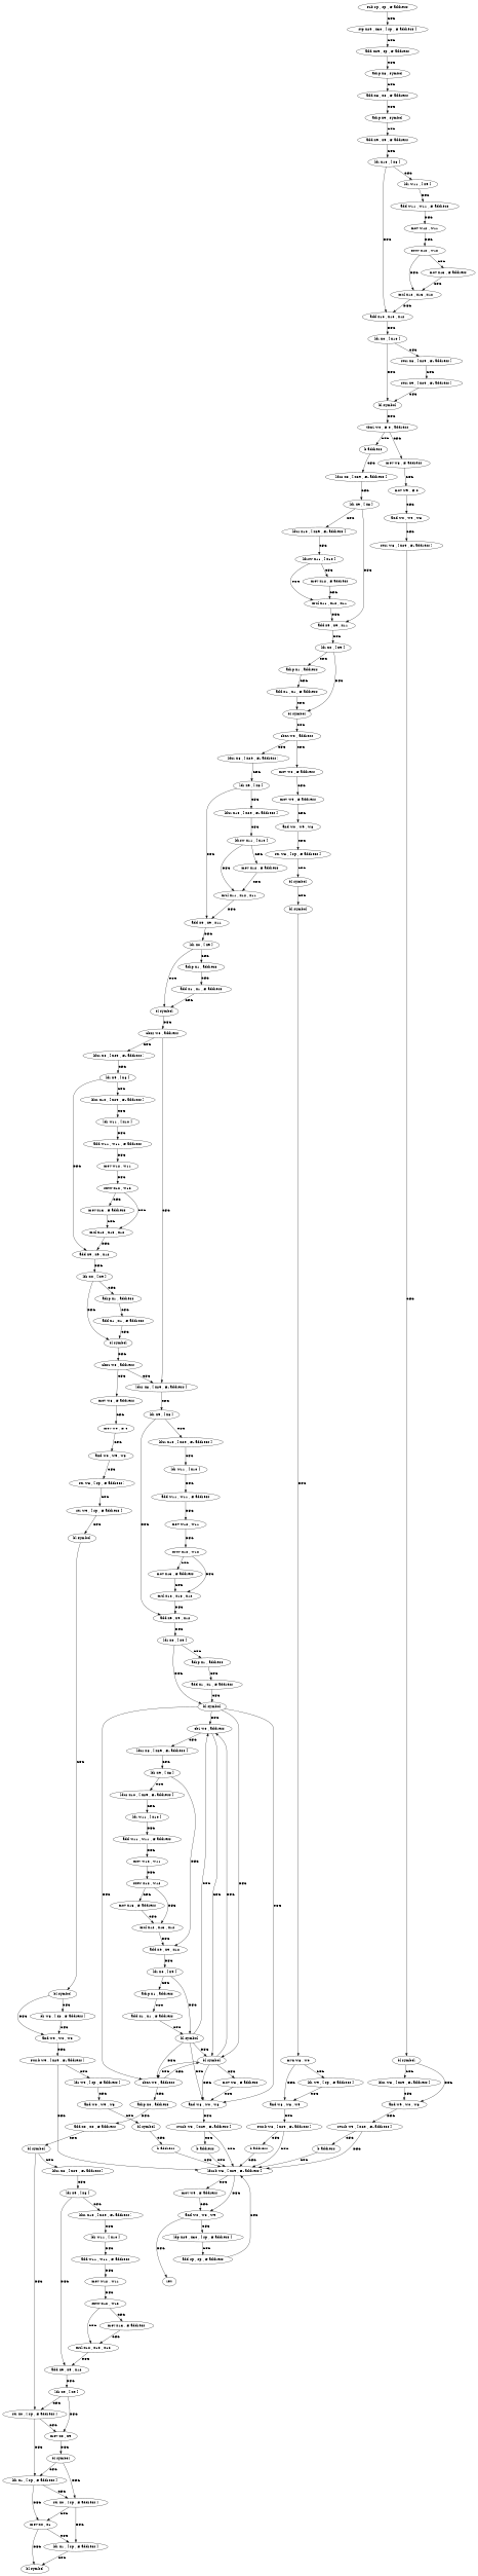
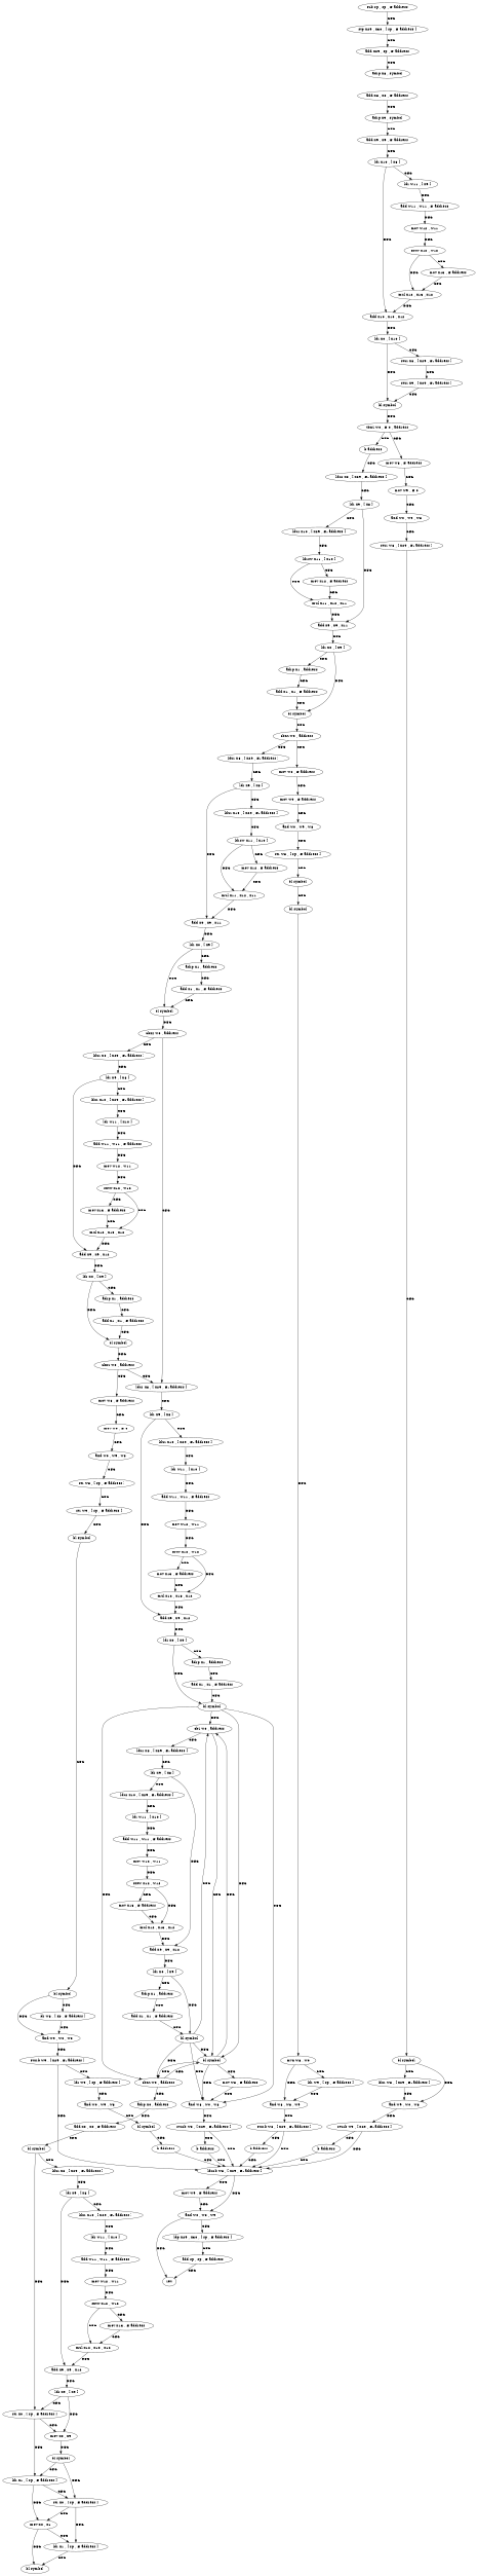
  digraph {
    n1 [label="sub sp , sp , # address"]
    n2 [label="stp x29 , x30 , [ sp , # address ]"]
    n3 [label="add x29 , sp , # address"]
    n4 [label="adrp x8 , symbol"]
    n5 [label="add x8 , x8 , # address"]
    n6 [label="adrp x9 , symbol"]
    n7 [label="add x9 , x9 , # address"]
    n8 [label="ldr x10 , [ x8 ]"]
    n9 [label="ldr w11 , [ x9 ]"]
    n10 [label="add x10 , x10 , x12"]
    n11 [label="add w11 , w11 , # address"]
    n12 [label="ldr x0 , [ x10 ]"]
    n13 [label="mov w12 , w11"]
    n14 [label="sxtw x12 , w12"]
    n15 [label="mov x13 , # address"]
    n16 [label="mul x12 , x13 , x12"]
    n17 [label="stur x8 , [ x29 , #- address ]"]
    n18 [label="bl symbol"]
    n19 [label="stur x9 , [ x29 , #- address ]"]
    n20 [label="tbnz w0 , # 0 , address"]
    n21 [label="mov w8 , # address"]
    n22 [label="b address"]
    n23 [label="mov w9 , # 0"]
    n24 [label="ldur x8 , [ x29 , #- address ]"]
    n25 [label="and w0 , w9 , w8"]
    n26 [label="ldr x9 , [ x8 ]"]
    n27 [label="stur w8 , [ x29 , #- address ]"]
    n28 [label="bl symbol"]
    n29 [label="ldur w8 , [ x29 , #- address ]"]
    n30 [label="and w9 , w0 , w8"]
    n31 [label="sturb w9 , [ x29 , #- address ]"]
    n32 [label="b address"]
    n33 [label="ldurb w8 , [ x29 , #- address ]"]
    n34 [label="mov w9 , # address"]
    n35 [label="and w0 , w8 , w9"]
    n36 [label="ldp x29 , x30 , [ sp , # address ]"]
    n37 [label=ret]
    n38 [label="ldur x10 , [ x29 , #- address ]"]
    n39 [label="add x9 , x9 , x11"]
    n40 [label="add sp , sp , # address"]
    n41 [label="ldrsw x11 , [ x10 ]"]
    n42 [label="ldr x0 , [ x9 ]"]
    n43 [label="mov x12 , # address"]
    n44 [label="mul x11 , x12 , x11"]
    n45 [label="adrp x1 , address"]
    n46 [label="bl symbol"]
    n47 [label="add x1 , x1 , # address"]
    n48 [label="cbnz w0 , address"]
    n49 [label="ldur x8 , [ x29 , #- address ]"]
    n50 [label="mov w8 , # address"]
    n51 [label="ldr x9 , [ x8 ]"]
    n52 [label="mov w9 , # address"]
    n53 [label="ldur x10 , [ x29 , #- address ]"]
    n54 [label="add x9 , x9 , x11"]
    n55 [label="and w0 , w9 , w8"]
    n56 [label="ldrsw x11 , [ x10 ]"]
    n57 [label="ldr x0 , [ x9 ]"]
    n58 [label="mov x12 , # address"]
    n59 [label="mul x11 , x12 , x11"]
    n60 [label="adrp x1 , address"]
    n61 [label="bl symbol"]
    n62 [label="add x1 , x1 , # address"]
    n63 [label="cbnz w0 , address"]
    n64 [label="ldur x8 , [ x29 , #- address ]"]
    n65 [label="ldur x8 , [ x29 , #- address ]"]
    n66 [label="ldr x9 , [ x8 ]"]
    n67 [label="ldr x9 , [ x8 ]"]
    n68 [label="ldur x10 , [ x29 , #- address ]"]
    n69 [label="add x9 , x9 , x12"]
    n70 [label="ldur x10 , [ x29 , #- address ]"]
    n71 [label="add x9 , x9 , x12"]
    n72 [label="str w8 , [ sp , # address ]"]
    n73 [label="bl symbol"]
    n74 [label="bl symbol"]
    n75 [label="mvn w8 , w0"]
    n76 [label="ldr w9 , [ sp , # address ]"]
    n77 [label="and w8 , w8 , w9"]
    n78 [label="sturb w8 , [ x29 , #- address ]"]
    n79 [label="b address"]
    n80 [label="ldr w11 , [ x10 ]"]
    n81 [label="ldr x0 , [ x9 ]"]
    n82 [label="add w11 , w11 , # address"]
    n83 [label="mov w12 , w11"]
    n84 [label="sxtw x12 , w12"]
    n85 [label="mov x13 , # address"]
    n86 [label="mul x12 , x13 , x12"]
    n87 [label="adrp x1 , address"]
    n88 [label="bl symbol"]
    n89 [label="add x1 , x1 , # address"]
    n90 [label="cbz w0 , address"]
    n91 [label="bl symbol"]
    n92 [label="and w8 , w0 , w8"]
    n93 [label="cbnz w0 , address"]
    n94 [label="ldur x8 , [ x29 , #- address ]"]
    n95 [label="mov w8 , # address"]
    n96 [label="sturb w8 , [ x29 , #- address ]"]
    n97 [label="adrp x0 , address"]
    n98 [label="ldr x9 , [ x8 ]"]
    n99 [label="ldur x10 , [ x29 , #- address ]"]
    n100 [label="add x9 , x9 , x12"]
    n101 [label="ldr w11 , [ x10 ]"]
    n102 [label="ldr x0 , [ x9 ]"]
    n103 [label="add w11 , w11 , # address"]
    n104 [label="mov w12 , w11"]
    n105 [label="sxtw x12 , w12"]
    n106 [label="mov x13 , # address"]
    n107 [label="mul x12 , x13 , x12"]
    n108 [label="adrp x1 , address"]
    n109 [label="bl symbol"]
    n110 [label="add x1 , x1 , # address"]
    n111 [label="cbnz w0 , address"]
    n112 [label="mov w8 , # address"]
    n113 [label="mov w9 , # 0"]
    n114 [label="and w0 , w9 , w8"]
    n115 [label="b address"]
    n116 [label="ldr w11 , [ x10 ]"]
    n117 [label="ldr x0 , [ x9 ]"]
    n118 [label="add w11 , w11 , # address"]
    n119 [label="mov w12 , w11"]
    n120 [label="sxtw x12 , w12"]
    n121 [label="mov x13 , # address"]
    n122 [label="mul x12 , x13 , x12"]
    n123 [label="adrp x1 , address"]
    n124 [label="bl symbol"]
    n125 [label="add x1 , x1 , # address"]
    n126 [label="add x0 , x0 , # address"]
    n127 [label="bl symbol"]
    n128 [label="str w8 , [ sp , # address ]"]
    n129 [label="str w9 , [ sp , # address ]"]
    n130 [label="bl symbol"]
    n131 [label="bl symbol"]
    n132 [label="ldr w8 , [ sp , # address ]"]
    n133 [label="and w9 , w0 , w8"]
    n134 [label="sturb w9 , [ x29 , #- address ]"]
    n135 [label="ldr w9 , [ sp , # address ]"]
    n136 [label="and w0 , w9 , w8"]
    n137 [label="bl symbol"]
    n138 [label="b address"]
    n139 [label="ldur x8 , [ x29 , #- address ]"]
    n140 [label="str x0 , [ sp , # address ]"]
    n141 [label="ldr x9 , [ x8 ]"]
    n142 [label="mov x0 , x9"]
    n143 [label="ldr x1 , [ sp , # address ]"]
    n144 [label="ldur x10 , [ x29 , #- address ]"]
    n145 [label="add x9 , x9 , x12"]
    n146 [label="ldr w11 , [ x10 ]"]
    n147 [label="ldr x9 , [ x9 ]"]
    n148 [label="add w11 , w11 , # address"]
    n149 [label="mov w12 , w11"]
    n150 [label="sxtw x12 , w12"]
    n151 [label="mov x13 , # address"]
    n152 [label="mul x12 , x13 , x12"]
    n153 [label="bl symbol"]
    n154 [label="str x0 , [ sp , # address ]"]
    n155 [label="mov x0 , x1"]
    n156 [label="ldr x1 , [ sp , # address ]"]
    n157 [label="bl symbol"]
    n1 -> n2 [label=CFG]
    n2 -> n3 [label=CFG]
    n3 -> n4 [label=CFG]
-   n4 -> n5 [label=CFG]
    n5 -> n6 [label=CFG]
    n6 -> n7 [label=CFG]
    n7 -> n8 [label=CFG]
    n8 -> n9 [label=CFG]
    n8 -> n10 [label=DFG]
    n9 -> n11 [label=DFG]
    n10 -> n12 [label=DFG]
    n11 -> n13 [label=DFG]
    n12 -> n17 [label=CFG]
    n12 -> n18 [label=DFG]
    n13 -> n14 [label=DFG]
    n14 -> n15 [label=CFG]
    n14 -> n16 [label=DFG]
    n15 -> n16 [label=CFG]
    n16 -> n10 [label=DFG]
    n17 -> n19 [label=CFG]
    n18 -> n20 [label=DFG]
    n19 -> n18 [label=CFG]
    n20 -> n21 [label=CFG]
    n20 -> n22 [label=CFG]
    n21 -> n23 [label=CFG]
    n22 -> n24 [label=CFG]
    n23 -> n25 [label=CFG]
    n24 -> n26 [label=CFG]
    n25 -> n27 [label=CFG]
    n26 -> n38 [label=CFG]
    n26 -> n39 [label=DFG]
    n27 -> n28 [label=CFG]
    n28 -> n29 [label=CFG]
    n28 -> n30 [label=DFG]
    n29 -> n30 [label=CFG]
    n30 -> n31 [label=DFG]
    n31 -> n32 [label=CFG]
    n31 -> n33 [label=DFG]
    n32 -> n33 [label=CFG]
    n33 -> n34 [label=CFG]
    n33 -> n35 [label=DFG]
    n34 -> n35 [label=CFG]
    n35 -> n36 [label=CFG]
    n35 -> n37 [label=DFG]
    n36 -> n40 [label=CFG]
    n38 -> n41 [label=CFG]
    n39 -> n42 [label=DFG]
-   n40 -> n33 [label=CFG]
+   n40 -> n37 [label=CFG]
    n41 -> n43 [label=CFG]
    n41 -> n44 [label=DFG]
    n42 -> n45 [label=CFG]
    n42 -> n46 [label=DFG]
    n43 -> n44 [label=CFG]
    n44 -> n39 [label=DFG]
    n45 -> n47 [label=CFG]
    n46 -> n48 [label=DFG]
    n47 -> n46 [label=CFG]
    n48 -> n49 [label=CFG]
    n48 -> n50 [label=CFG]
    n49 -> n51 [label=CFG]
    n50 -> n52 [label=CFG]
    n51 -> n53 [label=CFG]
    n51 -> n54 [label=DFG]
    n52 -> n55 [label=CFG]
    n53 -> n56 [label=CFG]
    n54 -> n57 [label=DFG]
    n55 -> n72 [label=CFG]
    n56 -> n58 [label=CFG]
    n56 -> n59 [label=DFG]
    n57 -> n60 [label=CFG]
    n57 -> n61 [label=DFG]
    n58 -> n59 [label=CFG]
    n59 -> n54 [label=DFG]
    n60 -> n62 [label=CFG]
    n61 -> n63 [label=DFG]
    n62 -> n61 [label=CFG]
    n63 -> n64 [label=CFG]
    n63 -> n65 [label=CFG]
    n64 -> n66 [label=CFG]
    n65 -> n67 [label=CFG]
    n66 -> n68 [label=CFG]
    n66 -> n69 [label=DFG]
    n67 -> n70 [label=CFG]
    n67 -> n71 [label=DFG]
    n68 -> n80 [label=CFG]
    n69 -> n81 [label=DFG]
    n70 -> n101 [label=CFG]
    n71 -> n102 [label=DFG]
    n72 -> n73 [label=CFG]
    n73 -> n74 [label=CFG]
    n74 -> n75 [label=DFG]
    n75 -> n76 [label=CFG]
    n75 -> n77 [label=DFG]
    n76 -> n77 [label=CFG]
    n77 -> n78 [label=DFG]
    n78 -> n33 [label=DFG]
    n78 -> n79 [label=CFG]
    n79 -> n33 [label=CFG]
    n80 -> n82 [label=DFG]
    n81 -> n87 [label=CFG]
    n81 -> n88 [label=DFG]
    n82 -> n83 [label=DFG]
    n83 -> n84 [label=DFG]
    n84 -> n85 [label=CFG]
    n84 -> n86 [label=DFG]
    n85 -> n86 [label=CFG]
    n86 -> n69 [label=DFG]
    n87 -> n89 [label=CFG]
    n88 -> n90 [label=DFG]
    n88 -> n91 [label=DFG]
    n88 -> n92 [label=DFG]
    n88 -> n93 [label=DFG]
    n89 -> n88 [label=CFG]
    n90 -> n91 [label=CFG]
    n90 -> n94 [label=CFG]
    n91 -> n90 [label=DFG]
    n91 -> n92 [label=DFG]
    n91 -> n93 [label=DFG]
    n91 -> n95 [label=CFG]
    n92 -> n96 [label=DFG]
    n93 -> n91 [label=CFG]
    n93 -> n97 [label=CFG]
    n94 -> n98 [label=CFG]
    n95 -> n92 [label=CFG]
    n96 -> n33 [label=DFG]
    n96 -> n115 [label=CFG]
    n97 -> n126 [label=DFG]
    n98 -> n99 [label=CFG]
    n98 -> n100 [label=DFG]
    n99 -> n116 [label=CFG]
    n100 -> n117 [label=DFG]
    n101 -> n103 [label=DFG]
    n102 -> n108 [label=CFG]
    n102 -> n109 [label=DFG]
    n103 -> n104 [label=DFG]
    n104 -> n105 [label=DFG]
    n105 -> n106 [label=CFG]
    n105 -> n107 [label=DFG]
    n106 -> n107 [label=CFG]
    n107 -> n71 [label=DFG]
    n108 -> n110 [label=CFG]
    n109 -> n111 [label=DFG]
    n110 -> n109 [label=CFG]
    n111 -> n64 [label=CFG]
    n111 -> n112 [label=CFG]
    n112 -> n113 [label=CFG]
    n113 -> n114 [label=CFG]
    n114 -> n128 [label=CFG]
    n115 -> n33 [label=CFG]
    n116 -> n118 [label=DFG]
    n117 -> n123 [label=CFG]
    n117 -> n124 [label=DFG]
    n118 -> n119 [label=DFG]
    n119 -> n120 [label=DFG]
    n120 -> n121 [label=CFG]
    n120 -> n122 [label=DFG]
    n121 -> n122 [label=CFG]
    n122 -> n100 [label=DFG]
    n123 -> n125 [label=CFG]
    n124 -> n90 [label=DFG]
    n124 -> n91 [label=DFG]
    n124 -> n92 [label=DFG]
    n124 -> n93 [label=DFG]
    n125 -> n124 [label=CFG]
    n126 -> n127 [label=CFG]
    n127 -> n139 [label=CFG]
    n127 -> n140 [label=DFG]
    n128 -> n129 [label=CFG]
    n129 -> n130 [label=CFG]
    n130 -> n131 [label=CFG]
    n131 -> n132 [label=CFG]
    n131 -> n133 [label=DFG]
    n132 -> n133 [label=CFG]
    n133 -> n134 [label=DFG]
    n134 -> n33 [label=DFG]
    n134 -> n135 [label=CFG]
    n135 -> n136 [label=CFG]
    n136 -> n137 [label=CFG]
    n137 -> n138 [label=CFG]
    n138 -> n33 [label=CFG]
    n139 -> n141 [label=CFG]
    n140 -> n142 [label=CFG]
    n140 -> n143 [label=DFG]
    n141 -> n144 [label=CFG]
    n141 -> n145 [label=DFG]
    n142 -> n153 [label=DFG]
    n143 -> n154 [label=CFG]
    n143 -> n155 [label=DFG]
    n144 -> n146 [label=CFG]
    n145 -> n147 [label=DFG]
    n146 -> n148 [label=DFG]
    n147 -> n140 [label=CFG]
    n147 -> n142 [label=DFG]
    n148 -> n149 [label=DFG]
    n149 -> n150 [label=DFG]
    n150 -> n151 [label=CFG]
    n150 -> n152 [label=DFG]
    n151 -> n152 [label=CFG]
    n152 -> n145 [label=DFG]
    n153 -> n143 [label=CFG]
    n153 -> n154 [label=DFG]
    n154 -> n155 [label=CFG]
    n154 -> n156 [label=DFG]
    n155 -> n156 [label=CFG]
    n155 -> n157 [label=DFG]
    n156 -> n157 [label=CFG]
  }
